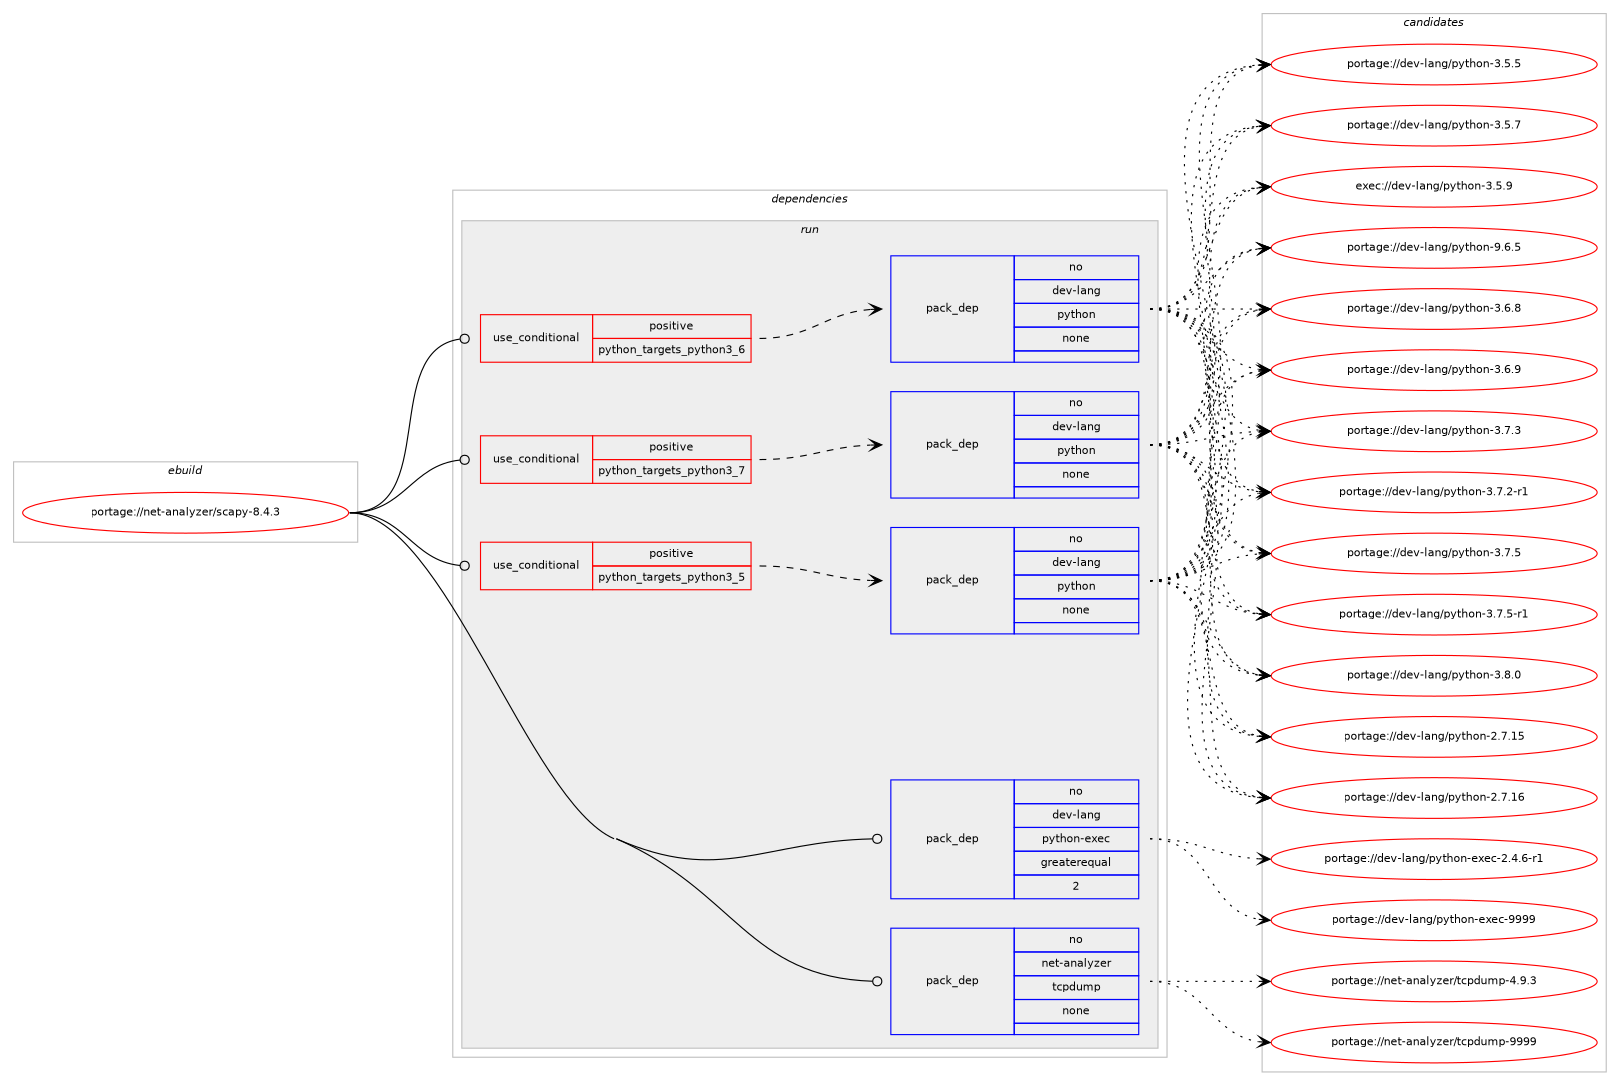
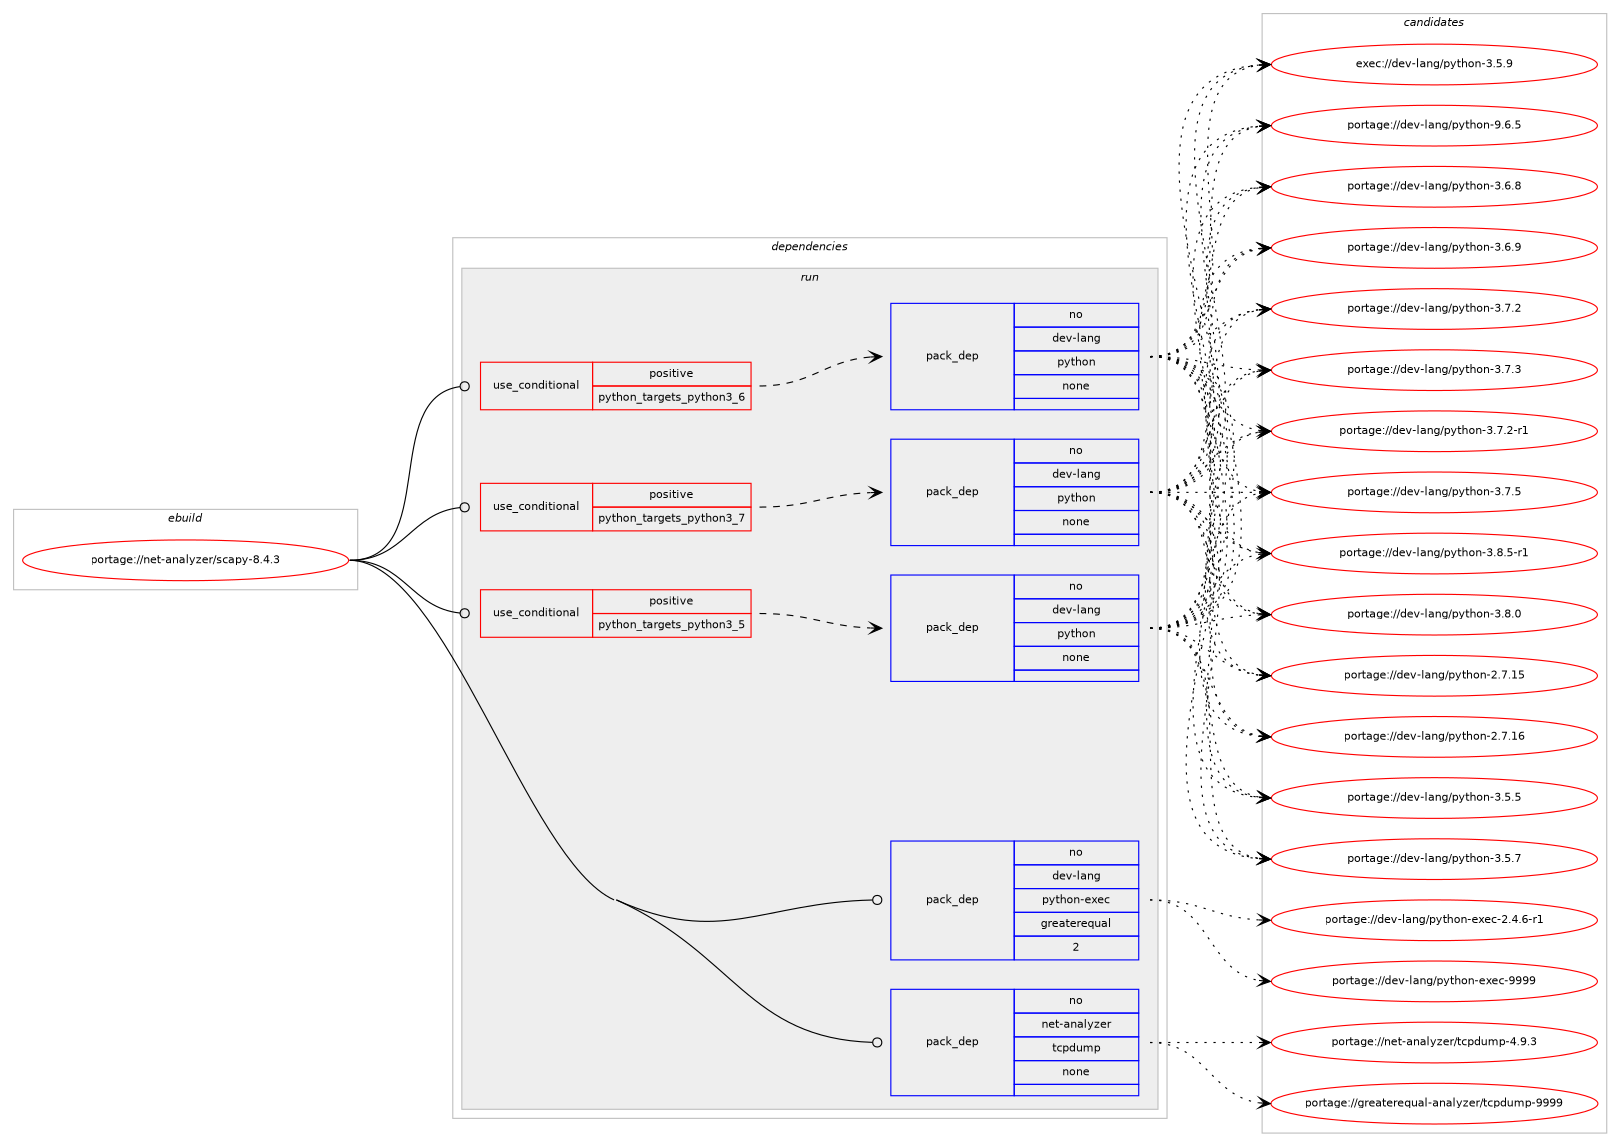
  digraph {
    compound=true
    concentrate=true
    fontname=Helvetica
    fontsize=10
    newrank=true
    rankdir=LR
    ranksep=1.5
    node [color=red fontname=Helvetica fontsize=10]
    edge [arrowhead=vee headport=w style=dotted tailport=e weight=100]
    n1 [label="portage://net-analyzer/scapy-8.4.3" width=4]
    n2 [color=blue label=<<TABLE BORDER="0" CELLBORDER="1" CELLSPACING="0" CELLPADDING="4" WIDTH="220"><TR><TD ROWSPAN="6" CELLPADDING="30">pack_dep</TD></TR><TR><TD WIDTH="110">no</TD></TR><TR><TD>dev-lang</TD></TR><TR><TD>python</TD></TR><TR><TD>none</TD></TR><TR><TD></TD></TR></TABLE>> shape=none]
    n3 [label=<<TABLE BORDER="0" CELLBORDER="1" CELLSPACING="0" CELLPADDING="4"><TR><TD ROWSPAN="3" CELLPADDING="10">use_conditional</TD></TR><TR><TD>positive</TD></TR><TR><TD>python_targets_python3_5</TD></TR></TABLE>> shape=none]
    n4 [color=blue label=<<TABLE BORDER="0" CELLBORDER="1" CELLSPACING="0" CELLPADDING="4" WIDTH="220"><TR><TD ROWSPAN="6" CELLPADDING="30">pack_dep</TD></TR><TR><TD WIDTH="110">no</TD></TR><TR><TD>dev-lang</TD></TR><TR><TD>python</TD></TR><TR><TD>none</TD></TR><TR><TD></TD></TR></TABLE>> shape=none]
    n5 [label=<<TABLE BORDER="0" CELLBORDER="1" CELLSPACING="0" CELLPADDING="4"><TR><TD ROWSPAN="3" CELLPADDING="10">use_conditional</TD></TR><TR><TD>positive</TD></TR><TR><TD>python_targets_python3_6</TD></TR></TABLE>> shape=none]
    n6 [color=blue label=<<TABLE BORDER="0" CELLBORDER="1" CELLSPACING="0" CELLPADDING="4" WIDTH="220"><TR><TD ROWSPAN="6" CELLPADDING="30">pack_dep</TD></TR><TR><TD WIDTH="110">no</TD></TR><TR><TD>dev-lang</TD></TR><TR><TD>python</TD></TR><TR><TD>none</TD></TR><TR><TD></TD></TR></TABLE>> shape=none]
    n7 [label=<<TABLE BORDER="0" CELLBORDER="1" CELLSPACING="0" CELLPADDING="4"><TR><TD ROWSPAN="3" CELLPADDING="10">use_conditional</TD></TR><TR><TD>positive</TD></TR><TR><TD>python_targets_python3_7</TD></TR></TABLE>> shape=none]
    n8 [color=blue label=<<TABLE BORDER="0" CELLBORDER="1" CELLSPACING="0" CELLPADDING="4" WIDTH="220"><TR><TD ROWSPAN="6" CELLPADDING="30">pack_dep</TD></TR><TR><TD WIDTH="110">no</TD></TR><TR><TD>dev-lang</TD></TR><TR><TD>python-exec</TD></TR><TR><TD>greaterequal</TD></TR><TR><TD>2</TD></TR></TABLE>> shape=none]
    n9 [color=blue label=<<TABLE BORDER="0" CELLBORDER="1" CELLSPACING="0" CELLPADDING="4" WIDTH="220"><TR><TD ROWSPAN="6" CELLPADDING="30">pack_dep</TD></TR><TR><TD WIDTH="110">no</TD></TR><TR><TD>net-analyzer</TD></TR><TR><TD>tcpdump</TD></TR><TR><TD>none</TD></TR><TR><TD></TD></TR></TABLE>> shape=none]
    n10 [label="portage://dev-lang/python-2.7.15" width=4]
    n11 [label="portage://dev-lang/python-2.7.16" width=4]
    n12 [label="portage://dev-lang/python-3.5.5" width=4]
    n13 [label="portage://dev-lang/python-3.5.7" width=4]
    n14 [label="exec://dev-lang/python-3.5.9" width=4]
    n15 [label="portage://dev-lang/python-9.6.5" width=4]
    n16 [label="portage://dev-lang/python-3.6.8" width=4]
    n17 [label="portage://dev-lang/python-3.6.9" width=4]
+   n18 [label="portage://dev-lang/python-3.7.2" width=4]
    n19 [label="portage://dev-lang/python-3.7.3" width=4]
    n20 [label="portage://dev-lang/python-3.7.2-r1" width=4]
    n21 [label="portage://dev-lang/python-3.7.5" width=4]
-   n22 [label="portage://dev-lang/python-3.7.5-r1" width=4]
+   n22 [label="portage://dev-lang/python-3.8.5-r1" width=4]
    n23 [label="portage://dev-lang/python-3.8.0" width=4]
    n24 [label="portage://dev-lang/python-exec-2.4.6-r1" width=4]
    n25 [label="portage://dev-lang/python-exec-9999" width=4]
    n26 [label="portage://net-analyzer/tcpdump-4.9.3" width=4]
-   n27 [label="portage://net-analyzer/tcpdump-9999" width=4]
+   n27 [label="portage://greaterequal-analyzer/tcpdump-9999" width=4]
    subgraph cluster_1 {
      color=gray
      label=<<i>ebuild</i>>
      rank=same
      n1
    }
    subgraph cluster_2 {
      color=gray
      label=<<i>dependencies</i>>
      subgraph cluster_3 {
        color=gray
        fillcolor="#eeeeee"
        label=<<i>compile</i>>
        style=filled
      }
      subgraph cluster_4 {
        color=gray
        fillcolor="#eeeeee"
        label=<<i>compile and run</i>>
        style=filled
      }
      subgraph cluster_5 {
        color=gray
        fillcolor="#eeeeee"
        label=<<i>run</i>>
        style=filled
        subgraph sub_6 {
          color=gray
          fillcolor="#eeeeee"
          label=<<i>run</i>>
          style=filled
          n3
          subgraph sub_7 {
            color=gray
            fillcolor="#eeeeee"
            label=<<i>run</i>>
            style=filled
            n2
          }
        }
        subgraph sub_8 {
          color=gray
          fillcolor="#eeeeee"
          label=<<i>run</i>>
          style=filled
          n5
          subgraph sub_9 {
            color=gray
            fillcolor="#eeeeee"
            label=<<i>run</i>>
            style=filled
            n4
          }
        }
        subgraph sub_10 {
          color=gray
          fillcolor="#eeeeee"
          label=<<i>run</i>>
          style=filled
          n7
          subgraph sub_11 {
            color=gray
            fillcolor="#eeeeee"
            label=<<i>run</i>>
            style=filled
            n6
          }
        }
        subgraph sub_12 {
          color=gray
          fillcolor="#eeeeee"
          label=<<i>run</i>>
          style=filled
          n8
        }
        subgraph sub_13 {
          color=gray
          fillcolor="#eeeeee"
          label=<<i>run</i>>
          style=filled
          n9
        }
      }
    }
    subgraph cluster_14 {
      color=gray
      label=<<i>candidates</i>>
      rank=same
      subgraph sub_15 {
        color=black
        label=<<i>candidates</i>>
        nodesep=1
        rank=same
        n10
        n11
        n12
        n13
        n14
        n15
        n16
        n17
+       n18
        n19
        n20
        n21
        n22
        n23
      }
      subgraph sub_16 {
        color=black
        label=<<i>candidates</i>>
        nodesep=1
        rank=same
        n10
        n11
        n12
        n13
        n14
        n15
        n16
        n17
+       n18
        n19
        n20
        n21
        n22
        n23
      }
      subgraph sub_17 {
        color=black
        label=<<i>candidates</i>>
        nodesep=1
        rank=same
        n10
        n11
        n12
        n13
        n14
        n15
        n16
        n17
+       n18
        n19
        n20
        n21
        n22
        n23
      }
      subgraph sub_18 {
        color=black
        label=<<i>candidates</i>>
        nodesep=1
        rank=same
        n24
        n25
      }
      subgraph sub_19 {
        color=black
        label=<<i>candidates</i>>
        nodesep=1
        rank=same
        n26
        n27
      }
    }
    n1 -> n3 [arrowhead=odot style=solid weight=20]
    n1 -> n5 [arrowhead=odot style=solid weight=20]
    n1 -> n7 [arrowhead=odot style=solid weight=20]
    n1 -> n8 [arrowhead=odot style=solid weight=20]
    n1 -> n9 [arrowhead=odot style=solid weight=20]
    n2 -> n10
    n2 -> n11
    n2 -> n12
    n2 -> n13
    n2 -> n14
    n2 -> n15
    n2 -> n16
    n2 -> n17
+   n2 -> n18
    n2 -> n19
    n2 -> n20
    n2 -> n21
    n2 -> n22
    n2 -> n23
    n3 -> n2 [style=dashed weight=20]
    n4 -> n10
    n4 -> n11
    n4 -> n12
    n4 -> n13
    n4 -> n14
    n4 -> n15
    n4 -> n16
    n4 -> n17
+   n4 -> n18
    n4 -> n19
    n4 -> n20
    n4 -> n21
    n4 -> n22
    n4 -> n23
    n5 -> n4 [style=dashed weight=20]
    n6 -> n10
    n6 -> n11
    n6 -> n12
    n6 -> n13
    n6 -> n14
    n6 -> n15
    n6 -> n16
    n6 -> n17
+   n6 -> n18
    n6 -> n19
    n6 -> n20
    n6 -> n21
    n6 -> n22
    n6 -> n23
    n7 -> n6 [style=dashed weight=20]
    n8 -> n24
    n8 -> n25
    n9 -> n26
    n9 -> n27
  }
